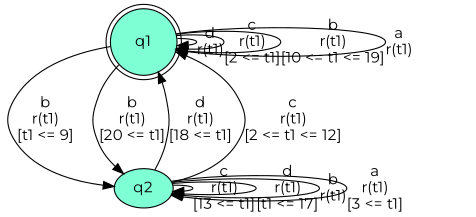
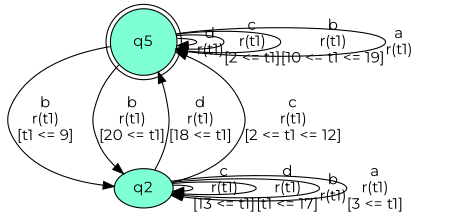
  digraph {
    fontname=Montserrat
    node [style=filled fillcolor=aquamarine fontname=Montserrat]
    edge [fontname=Montserrat]
-   n1 [label=q1 shape=doublecircle]
+   n1 [label=q5 shape=doublecircle]
    n2 [label=q2]
    n1 -> n1 [label="d\nr(t1)\n"]
    n1 -> n1 [label="c\nr(t1)\n[2 <= t1]"]
    n1 -> n1 [label="b\nr(t1)\n[10 <= t1 <= 19]"]
    n1 -> n1 [label="a\nr(t1)\n"]
    n1 -> n2 [label="b\nr(t1)\n[t1 <= 9]"]
    n1 -> n2 [label="b\nr(t1)\n[20 <= t1]"]
    n2 -> n1 [label="d\nr(t1)\n[18 <= t1]"]
    n2 -> n1 [label="c\nr(t1)\n[2 <= t1 <= 12]"]
    n2 -> n2 [label="c\nr(t1)\n[13 <= t1]"]
    n2 -> n2 [label="d\nr(t1)\n[t1 <= 17]"]
    n2 -> n2 [label="b\nr(t1)\n"]
    n2 -> n2 [label="a\nr(t1)\n[3 <= t1]"]
  }
